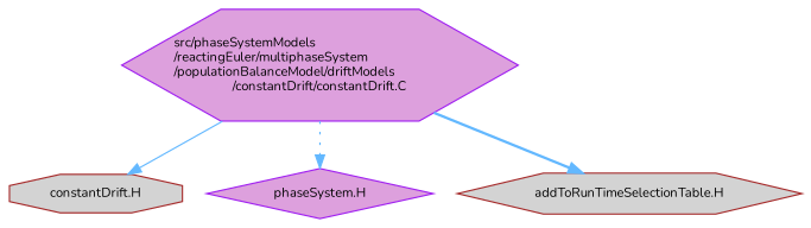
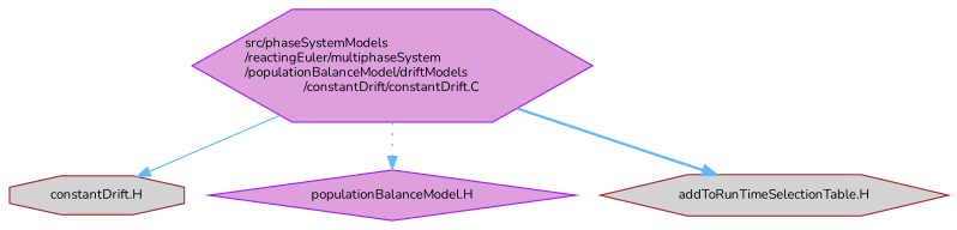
  digraph {
    fontname=Nunito
    node [color=purple fillcolor=plum fontname=Nunito fontsize=10 shape=hexagon style=filled]
    edge [color=steelblue1 fontname=Nunito fontsize=10 labelfontname=Helvetica labelfontsize=10]
    n1 [fontcolor=black height=0.2 label="src/phaseSystemModels\l/reactingEuler/multiphaseSystem\l/populationBalanceModel/driftModels\l/constantDrift/constantDrift.C" width=0.4]
    n2 [color=brown fillcolor=lightgrey height=0.2 label="constantDrift.H" shape=octagon width=0.4]
-   n3 [height=0.2 label="phaseSystem.H" shape=diamond width=0.4]
+   n3 [height=0.2 label="populationBalanceModel.H" shape=diamond width=0.4]
    n4 [color=brown fillcolor=lightgrey height=0.2 label="addToRunTimeSelectionTable.H" width=0.4]
    n1 -> n2 [style=solid]
    n1 -> n3 [style=dotted]
    n1 -> n4 [style=bold]
  }
